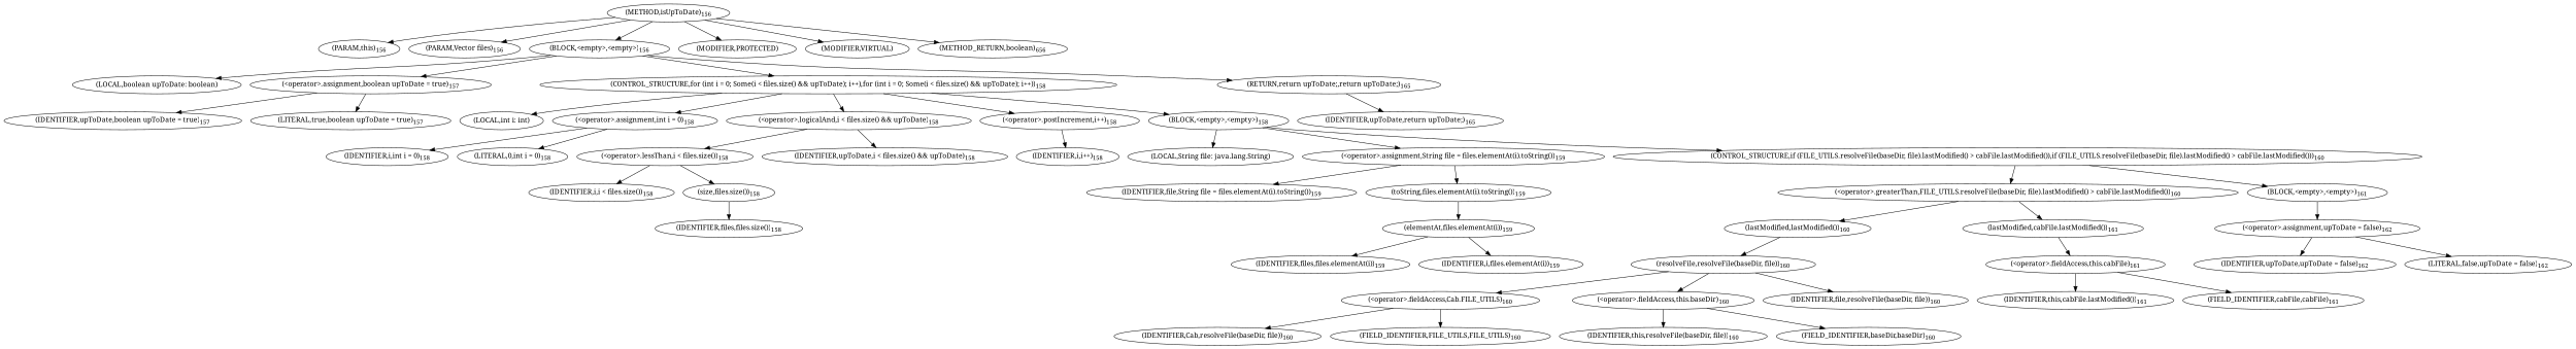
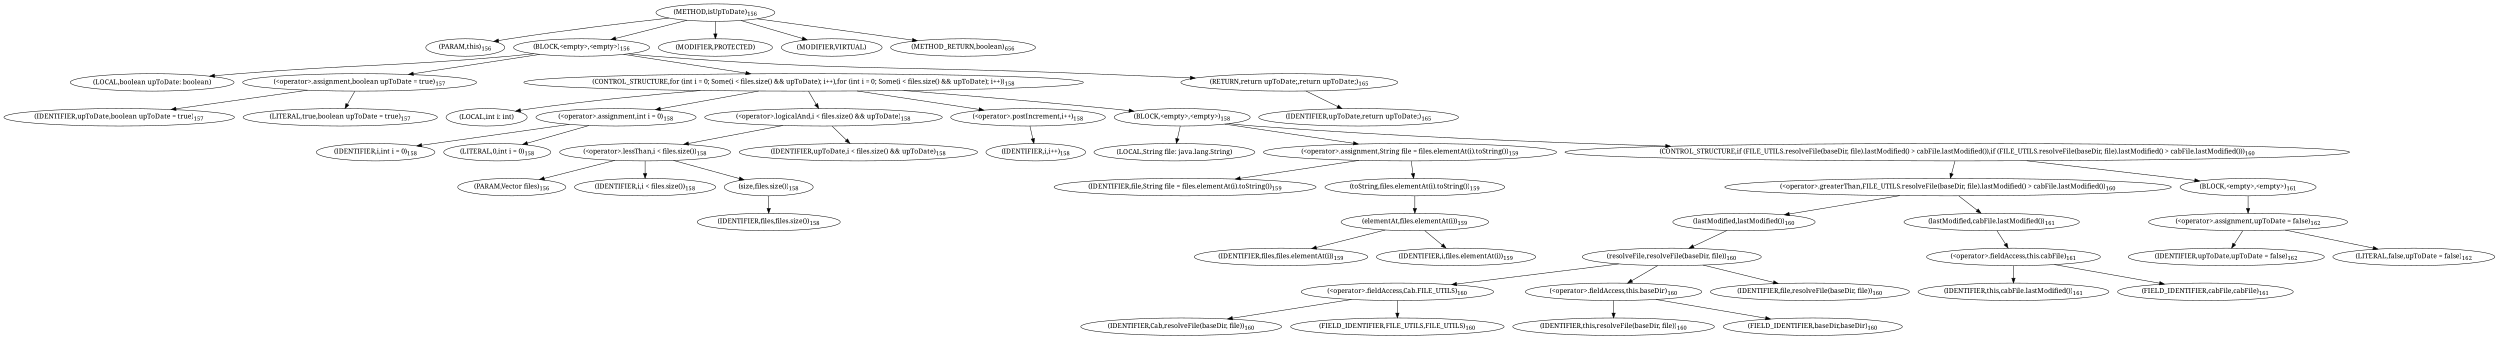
  digraph {
    fontname="Noto Serif"
    node [fontname="Noto Serif"]
    edge [fontname="Noto Serif"]
    n1 [label=<(METHOD,isUpToDate)<SUB>156</SUB>>]
    n2 [label=<(PARAM,this)<SUB>156</SUB>>]
    n3 [label=<(PARAM,Vector files)<SUB>156</SUB>>]
    n4 [label=<(BLOCK,&lt;empty&gt;,&lt;empty&gt;)<SUB>156</SUB>>]
    n5 [label=<(MODIFIER,PROTECTED)>]
    n6 [label=<(MODIFIER,VIRTUAL)>]
    n7 [label=<(METHOD_RETURN,boolean)<SUB>656</SUB>>]
    n8 [label=<(LOCAL,boolean upToDate: boolean)>]
    n9 [label=<(&lt;operator&gt;.assignment,boolean upToDate = true)<SUB>157</SUB>>]
    n10 [label=<(CONTROL_STRUCTURE,for (int i = 0; Some(i &lt; files.size() &amp;&amp; upToDate); i++),for (int i = 0; Some(i &lt; files.size() &amp;&amp; upToDate); i++))<SUB>158</SUB>>]
    n11 [label=<(RETURN,return upToDate;,return upToDate;)<SUB>165</SUB>>]
    n12 [label=<(IDENTIFIER,upToDate,boolean upToDate = true)<SUB>157</SUB>>]
    n13 [label=<(LITERAL,true,boolean upToDate = true)<SUB>157</SUB>>]
    n14 [label=<(LOCAL,int i: int)>]
    n15 [label=<(&lt;operator&gt;.assignment,int i = 0)<SUB>158</SUB>>]
    n16 [label=<(&lt;operator&gt;.logicalAnd,i &lt; files.size() &amp;&amp; upToDate)<SUB>158</SUB>>]
    n17 [label=<(&lt;operator&gt;.postIncrement,i++)<SUB>158</SUB>>]
    n18 [label=<(BLOCK,&lt;empty&gt;,&lt;empty&gt;)<SUB>158</SUB>>]
    n19 [label=<(IDENTIFIER,upToDate,return upToDate;)<SUB>165</SUB>>]
    n20 [label=<(IDENTIFIER,i,int i = 0)<SUB>158</SUB>>]
    n21 [label=<(LITERAL,0,int i = 0)<SUB>158</SUB>>]
    n22 [label=<(&lt;operator&gt;.lessThan,i &lt; files.size())<SUB>158</SUB>>]
    n23 [label=<(IDENTIFIER,upToDate,i &lt; files.size() &amp;&amp; upToDate)<SUB>158</SUB>>]
    n24 [label=<(IDENTIFIER,i,i++)<SUB>158</SUB>>]
    n25 [label=<(LOCAL,String file: java.lang.String)>]
    n26 [label=<(&lt;operator&gt;.assignment,String file = files.elementAt(i).toString())<SUB>159</SUB>>]
    n27 [label=<(CONTROL_STRUCTURE,if (FILE_UTILS.resolveFile(baseDir, file).lastModified() &gt; cabFile.lastModified()),if (FILE_UTILS.resolveFile(baseDir, file).lastModified() &gt; cabFile.lastModified()))<SUB>160</SUB>>]
    n28 [label=<(IDENTIFIER,i,i &lt; files.size())<SUB>158</SUB>>]
    n29 [label=<(size,files.size())<SUB>158</SUB>>]
    n30 [label=<(IDENTIFIER,files,files.size())<SUB>158</SUB>>]
    n31 [label=<(IDENTIFIER,file,String file = files.elementAt(i).toString())<SUB>159</SUB>>]
    n32 [label=<(toString,files.elementAt(i).toString())<SUB>159</SUB>>]
    n33 [label=<(&lt;operator&gt;.greaterThan,FILE_UTILS.resolveFile(baseDir, file).lastModified() &gt; cabFile.lastModified())<SUB>160</SUB>>]
    n34 [label=<(BLOCK,&lt;empty&gt;,&lt;empty&gt;)<SUB>161</SUB>>]
    n35 [label=<(elementAt,files.elementAt(i))<SUB>159</SUB>>]
    n36 [label=<(IDENTIFIER,files,files.elementAt(i))<SUB>159</SUB>>]
    n37 [label=<(IDENTIFIER,i,files.elementAt(i))<SUB>159</SUB>>]
    n38 [label=<(lastModified,lastModified())<SUB>160</SUB>>]
    n39 [label=<(lastModified,cabFile.lastModified())<SUB>161</SUB>>]
    n40 [label=<(&lt;operator&gt;.assignment,upToDate = false)<SUB>162</SUB>>]
    n41 [label=<(resolveFile,resolveFile(baseDir, file))<SUB>160</SUB>>]
    n42 [label=<(&lt;operator&gt;.fieldAccess,this.cabFile)<SUB>161</SUB>>]
    n43 [label=<(&lt;operator&gt;.fieldAccess,Cab.FILE_UTILS)<SUB>160</SUB>>]
    n44 [label=<(&lt;operator&gt;.fieldAccess,this.baseDir)<SUB>160</SUB>>]
    n45 [label=<(IDENTIFIER,file,resolveFile(baseDir, file))<SUB>160</SUB>>]
    n46 [label=<(IDENTIFIER,Cab,resolveFile(baseDir, file))<SUB>160</SUB>>]
    n47 [label=<(FIELD_IDENTIFIER,FILE_UTILS,FILE_UTILS)<SUB>160</SUB>>]
    n48 [label=<(IDENTIFIER,this,resolveFile(baseDir, file))<SUB>160</SUB>>]
    n49 [label=<(FIELD_IDENTIFIER,baseDir,baseDir)<SUB>160</SUB>>]
    n50 [label=<(IDENTIFIER,this,cabFile.lastModified())<SUB>161</SUB>>]
    n51 [label=<(FIELD_IDENTIFIER,cabFile,cabFile)<SUB>161</SUB>>]
    n52 [label=<(IDENTIFIER,upToDate,upToDate = false)<SUB>162</SUB>>]
    n53 [label=<(LITERAL,false,upToDate = false)<SUB>162</SUB>>]
    n1 -> n2
-   n1 -> n3
+   n22 -> n3
    n1 -> n4
    n1 -> n5
    n1 -> n6
    n1 -> n7
    n4 -> n8
    n4 -> n9
    n4 -> n10
    n4 -> n11
    n9 -> n12
    n9 -> n13
    n10 -> n14
    n10 -> n15
    n10 -> n16
    n10 -> n17
    n10 -> n18
    n11 -> n19
    n15 -> n20
    n15 -> n21
    n16 -> n22
    n16 -> n23
    n17 -> n24
    n18 -> n25
    n18 -> n26
    n18 -> n27
    n22 -> n28
    n22 -> n29
    n26 -> n31
    n26 -> n32
    n27 -> n33
    n27 -> n34
    n29 -> n30
    n32 -> n35
    n33 -> n38
    n33 -> n39
    n34 -> n40
    n35 -> n36
    n35 -> n37
    n38 -> n41
    n39 -> n42
    n40 -> n52
    n40 -> n53
    n41 -> n43
    n41 -> n44
    n41 -> n45
    n42 -> n50
    n42 -> n51
    n43 -> n46
    n43 -> n47
    n44 -> n48
    n44 -> n49
  }
